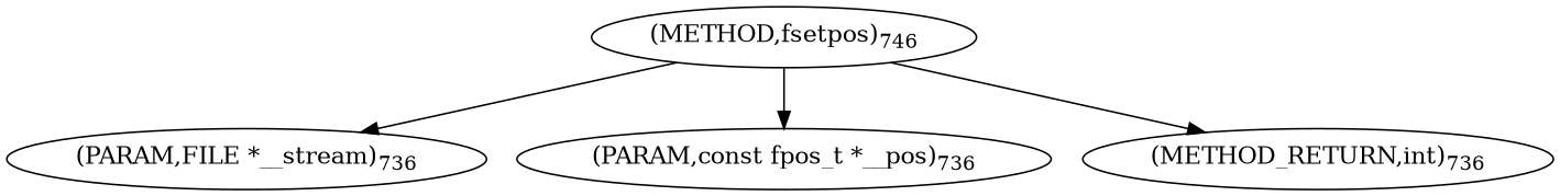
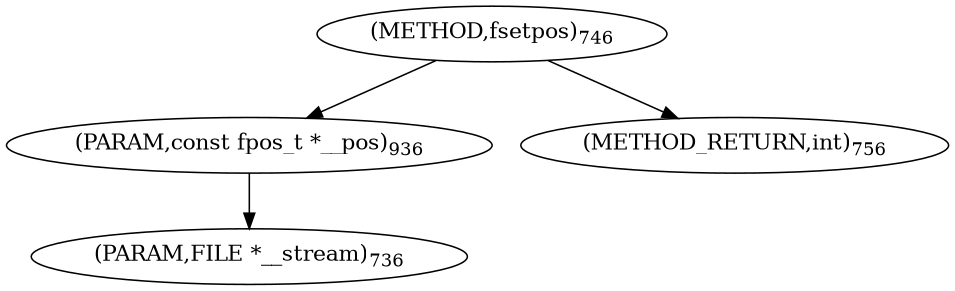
  digraph {
    n1 [label=<(METHOD,fsetpos)<SUB>746</SUB>>]
    n2 [label=<(PARAM,FILE *__stream)<SUB>736</SUB>>]
-   n3 [label=<(PARAM,const fpos_t *__pos)<SUB>736</SUB>>]
-   n4 [label=<(METHOD_RETURN,int)<SUB>736</SUB>>]
-   n1 -> n2
+   n3 [label=<(PARAM,const fpos_t *__pos)<SUB>936</SUB>>]
+   n4 [label=<(METHOD_RETURN,int)<SUB>756</SUB>>]
+   n3 -> n2
    n1 -> n3
    n1 -> n4
  }
